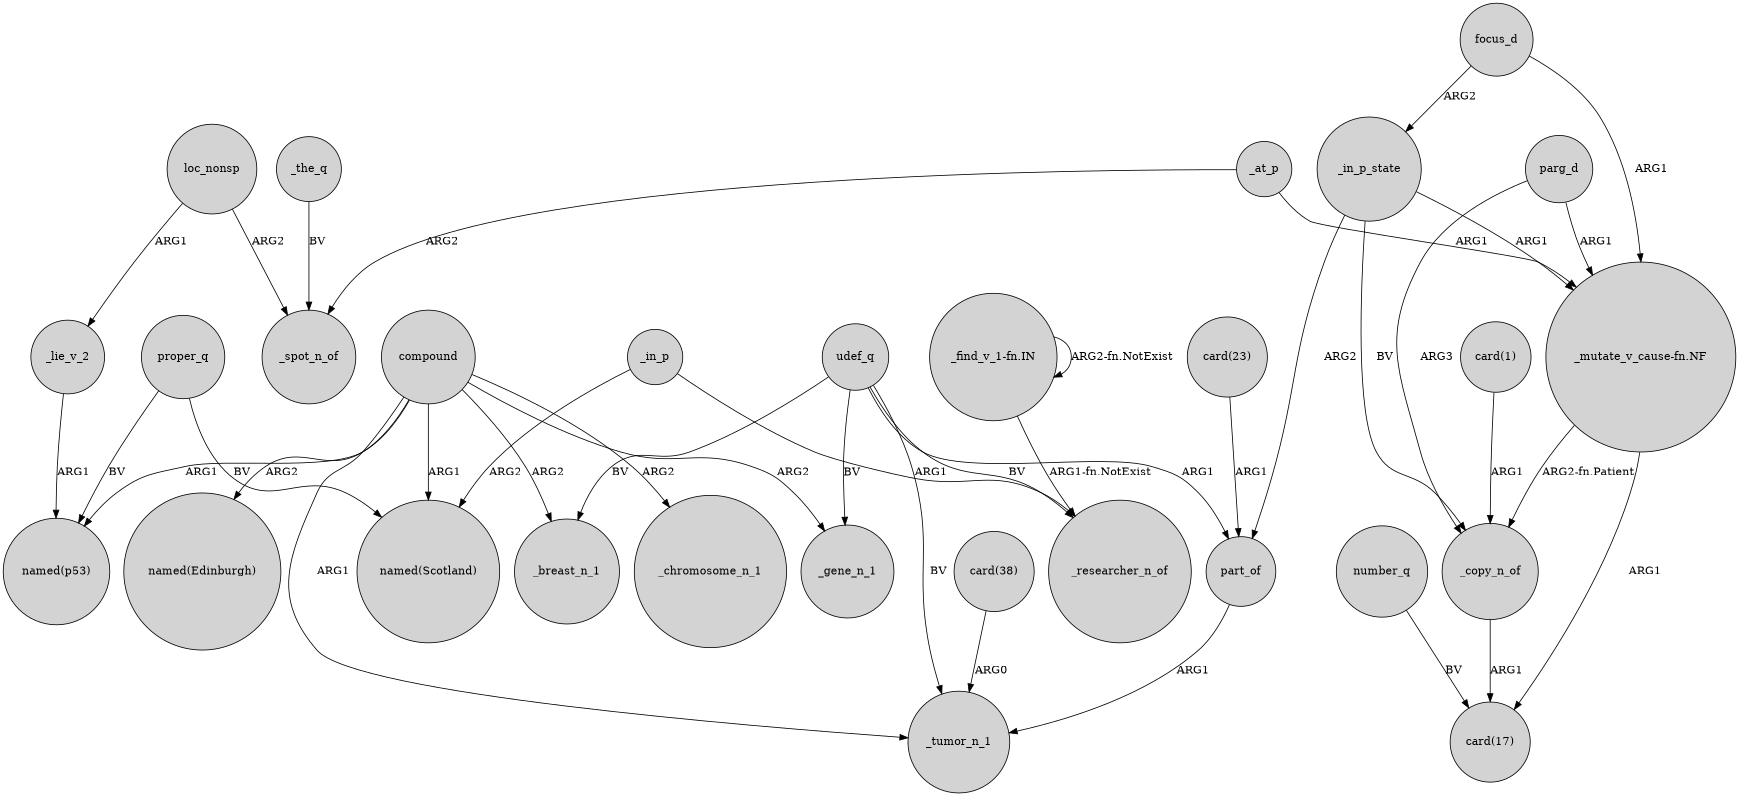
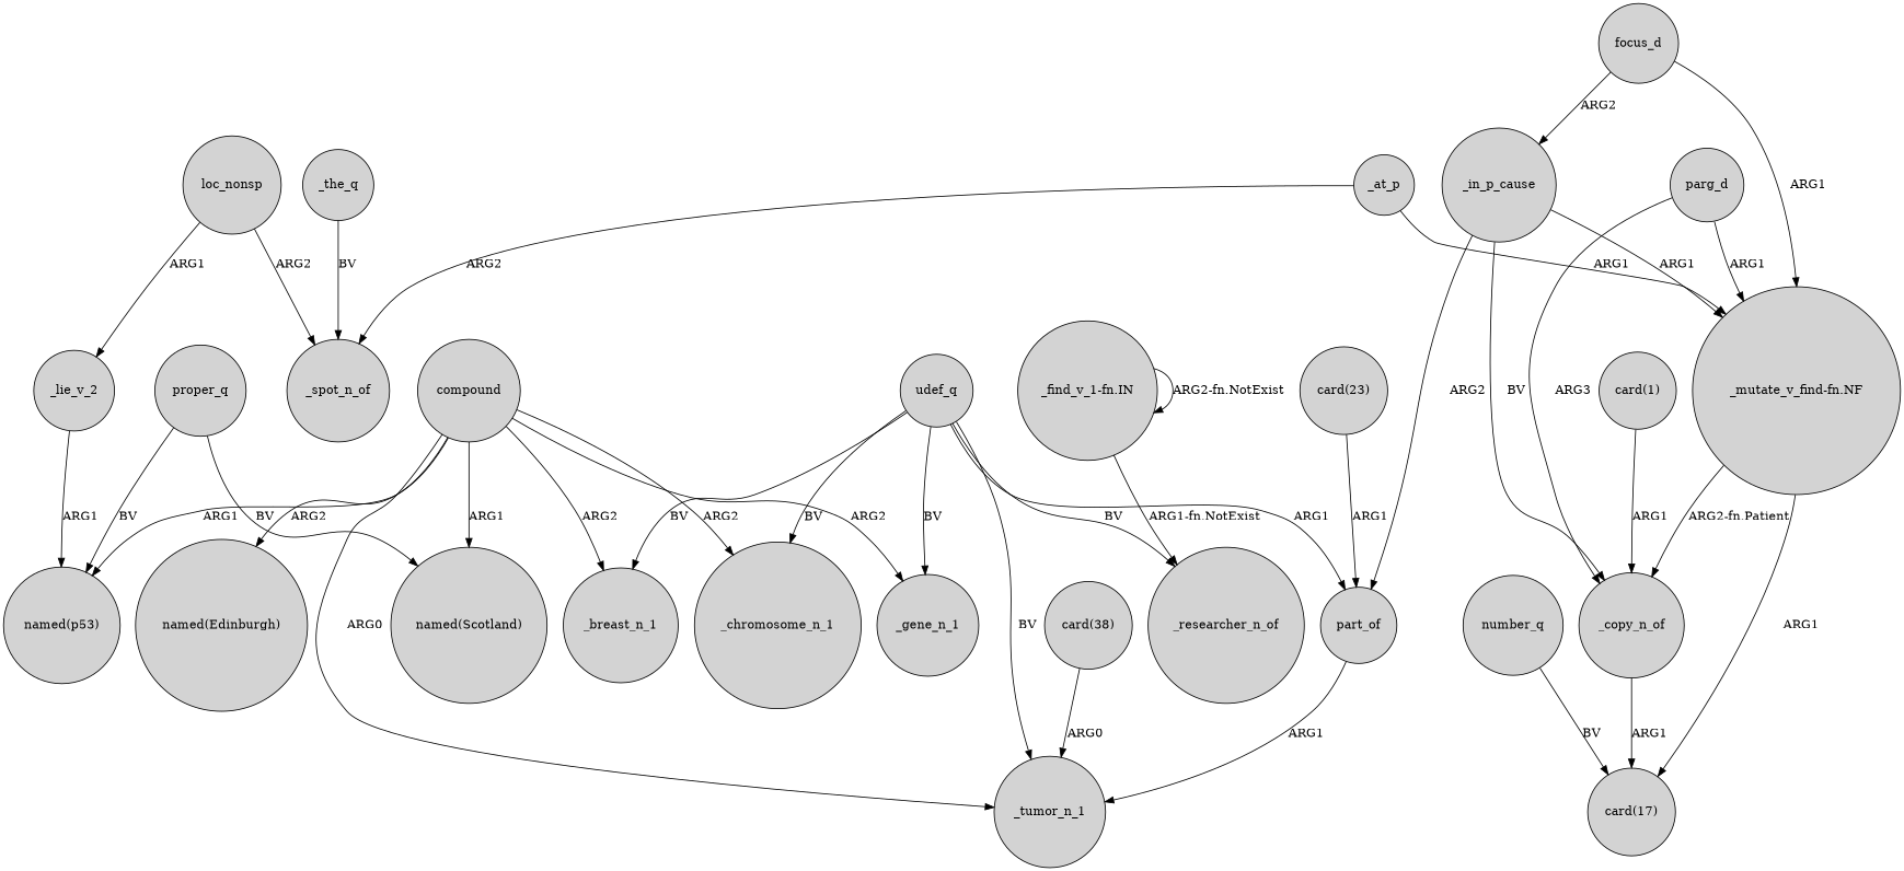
  digraph {
    node [shape=circle style=filled]
    udef_q
    part_of
    _tumor_n_1
    _researcher_n_of
    _chromosome_n_1
    _gene_n_1
    _breast_n_1
    _copy_n_of
    "card(17)"
    "card(23)"
    loc_nonsp
    _spot_n_of
    _lie_v_2
    "named(p53)"
-   _in_p
    "named(Scotland)"
    focus_d
-   _in_p_state
-   "_mutate_v_cause-fn.NF"
+   _in_p_state [label=_in_p_cause]
+   "_mutate_v_cause-fn.NF" [label="_mutate_v_find-fn.NF"]
    number_q
    compound
    "named(Edinburgh)"
    proper_q
    _the_q
    "_find_v_1-fn.IN"
    _at_p
    parg_d
    "card(38)"
    "card(1)"
    udef_q -> part_of [label=ARG1]
    udef_q -> _tumor_n_1 [label=BV]
    udef_q -> _researcher_n_of [label=BV]
+   udef_q -> _chromosome_n_1 [label=BV]
    udef_q -> _gene_n_1 [label=BV]
    udef_q -> _breast_n_1 [label=BV]
    part_of -> _tumor_n_1 [label=ARG1]
    _copy_n_of -> "card(17)" [label=ARG1]
    "card(23)" -> part_of [label=ARG1]
    loc_nonsp -> _spot_n_of [label=ARG2]
    loc_nonsp -> _lie_v_2 [label=ARG1]
    _lie_v_2 -> "named(p53)" [label=ARG1]
-   _in_p -> _researcher_n_of [label=ARG1]
-   _in_p -> "named(Scotland)" [label=ARG2]
    focus_d -> _in_p_state [label=ARG2]
    focus_d -> "_mutate_v_cause-fn.NF" [label=ARG1]
    _in_p_state -> part_of [label=ARG2]
    _in_p_state -> _copy_n_of [label=BV]
    _in_p_state -> "_mutate_v_cause-fn.NF" [label=ARG1]
    "_mutate_v_cause-fn.NF" -> _copy_n_of [label="ARG2-fn.Patient"]
    "_mutate_v_cause-fn.NF" -> "card(17)" [label=ARG1]
    number_q -> "card(17)" [label=BV]
-   compound -> _tumor_n_1 [label=ARG1]
+   compound -> _tumor_n_1 [label=ARG0]
    compound -> _chromosome_n_1 [label=ARG2]
    compound -> _gene_n_1 [label=ARG2]
    compound -> _breast_n_1 [label=ARG2]
    compound -> "named(p53)" [label=ARG1]
    compound -> "named(Scotland)" [label=ARG1]
    compound -> "named(Edinburgh)" [label=ARG2]
    proper_q -> "named(p53)" [label=BV]
    proper_q -> "named(Scotland)" [label=BV]
    _the_q -> _spot_n_of [label=BV]
    "_find_v_1-fn.IN" -> _researcher_n_of [label="ARG1-fn.NotExist"]
    "_find_v_1-fn.IN" -> "_find_v_1-fn.IN" [label="ARG2-fn.NotExist"]
    _at_p -> _spot_n_of [label=ARG2]
    _at_p -> "_mutate_v_cause-fn.NF" [label=ARG1]
    parg_d -> _copy_n_of [label=ARG3]
    parg_d -> "_mutate_v_cause-fn.NF" [label=ARG1]
    "card(38)" -> _tumor_n_1 [label=ARG0]
    "card(1)" -> _copy_n_of [label=ARG1]
  }
